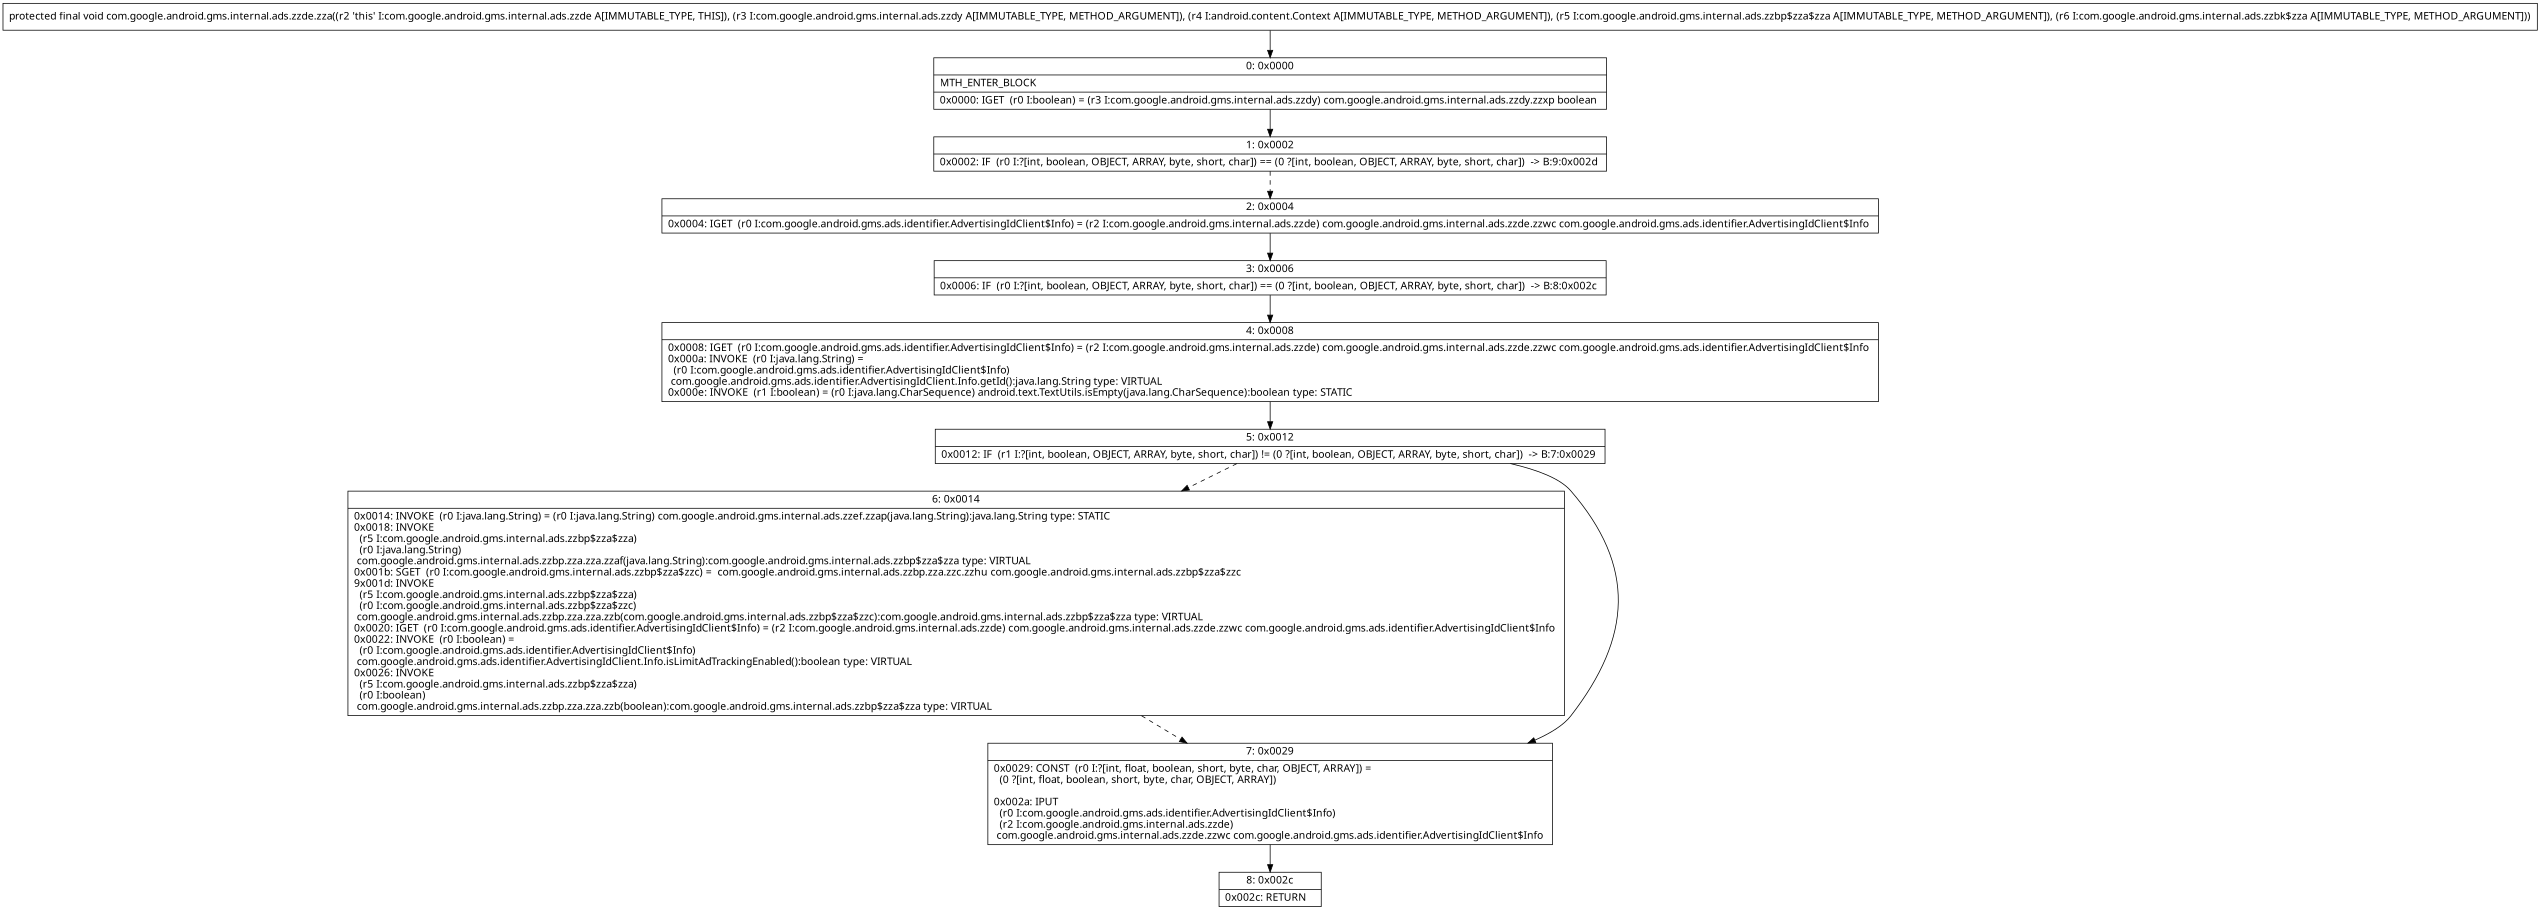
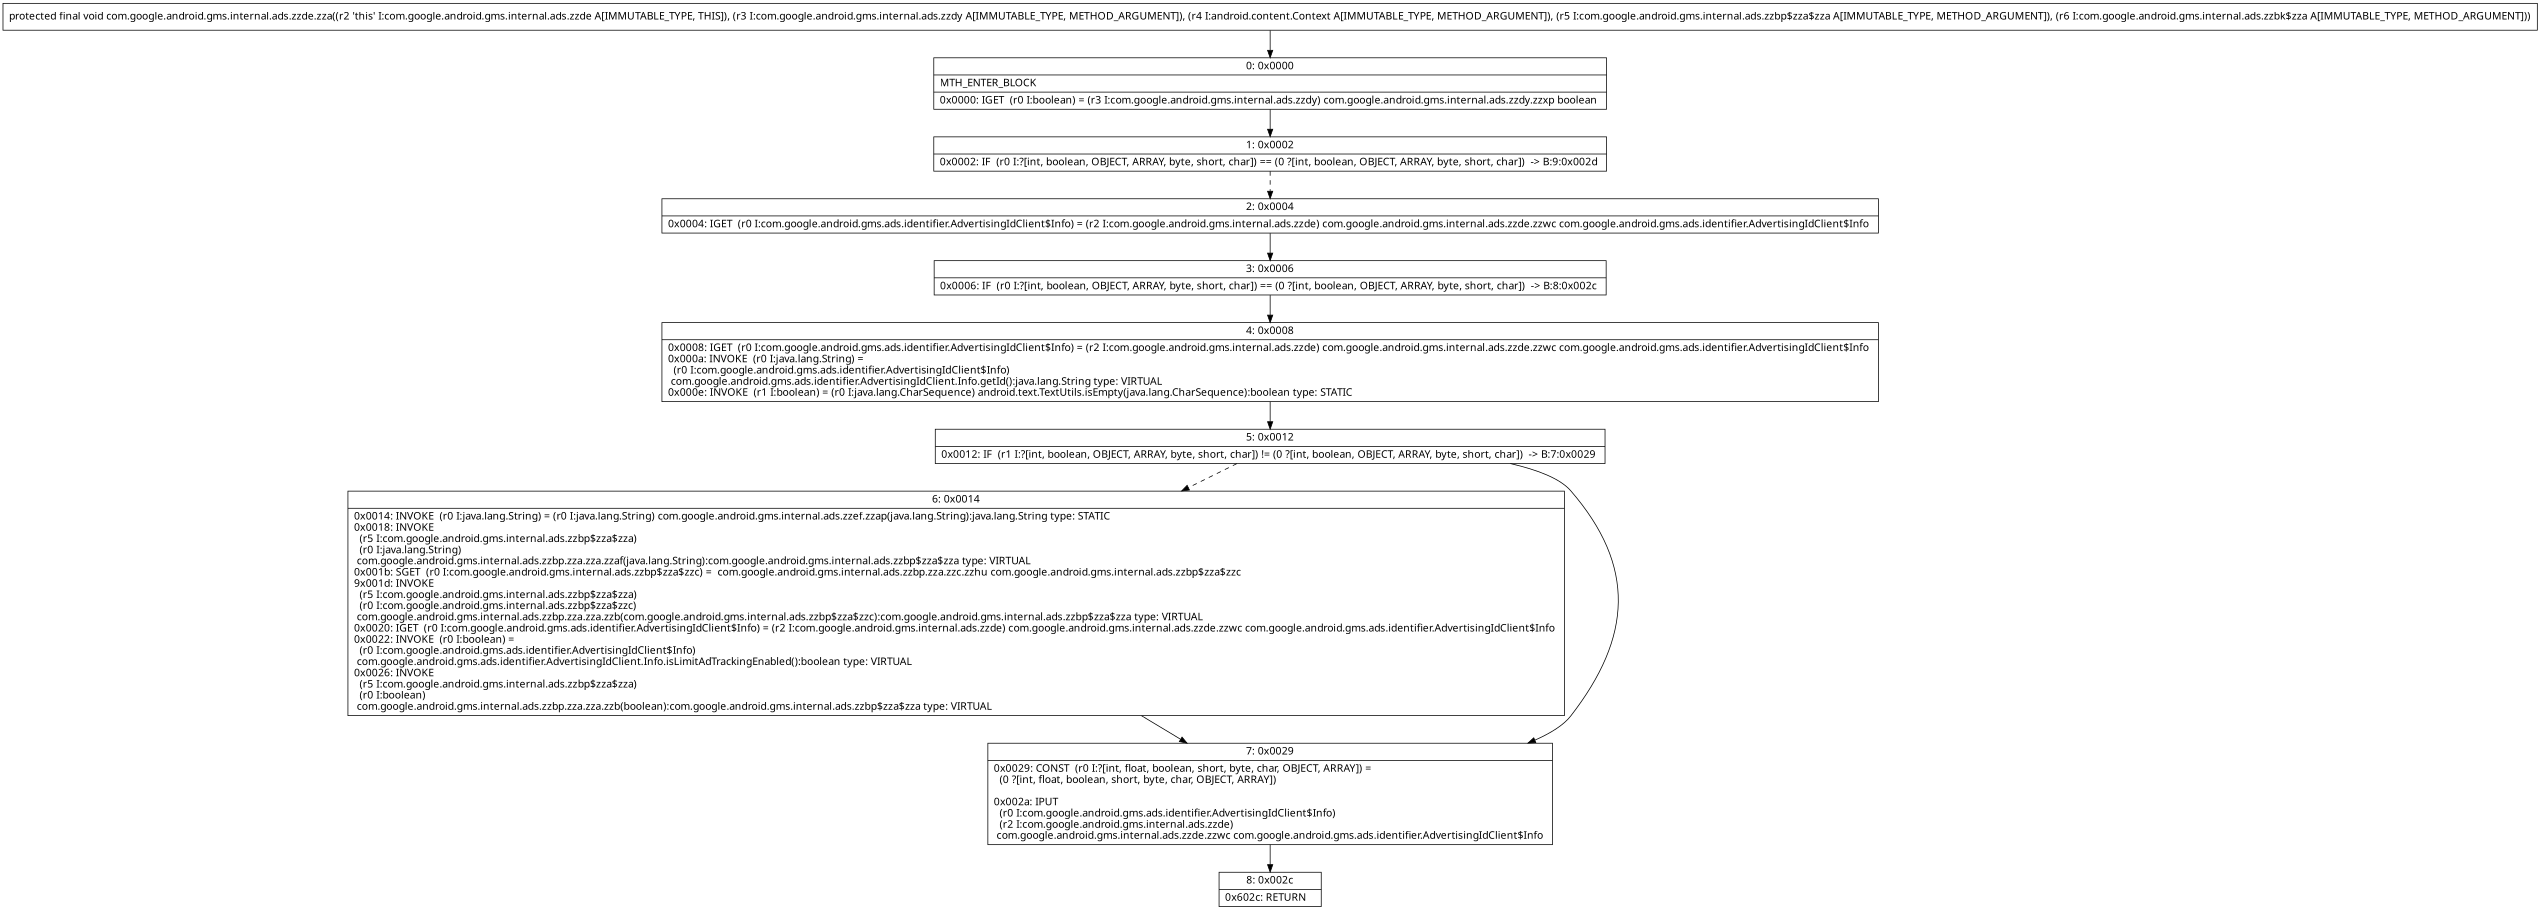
  digraph {
    fontname="Noto Sans"
    node [fontname="Noto Sans" shape=record]
    edge [fontname="Noto Sans"]
    n1 [label="{0\:\ 0x0000|MTH_ENTER_BLOCK\l|0x0000: IGET  (r0 I:boolean) = (r3 I:com.google.android.gms.internal.ads.zzdy) com.google.android.gms.internal.ads.zzdy.zzxp boolean \l}"]
    n2 [label="{1\:\ 0x0002|0x0002: IF  (r0 I:?[int, boolean, OBJECT, ARRAY, byte, short, char]) == (0 ?[int, boolean, OBJECT, ARRAY, byte, short, char])  \-\> B:9:0x002d \l}"]
    n3 [label="{2\:\ 0x0004|0x0004: IGET  (r0 I:com.google.android.gms.ads.identifier.AdvertisingIdClient$Info) = (r2 I:com.google.android.gms.internal.ads.zzde) com.google.android.gms.internal.ads.zzde.zzwc com.google.android.gms.ads.identifier.AdvertisingIdClient$Info \l}"]
    n4 [label="{3\:\ 0x0006|0x0006: IF  (r0 I:?[int, boolean, OBJECT, ARRAY, byte, short, char]) == (0 ?[int, boolean, OBJECT, ARRAY, byte, short, char])  \-\> B:8:0x002c \l}"]
    n5 [label="{4\:\ 0x0008|0x0008: IGET  (r0 I:com.google.android.gms.ads.identifier.AdvertisingIdClient$Info) = (r2 I:com.google.android.gms.internal.ads.zzde) com.google.android.gms.internal.ads.zzde.zzwc com.google.android.gms.ads.identifier.AdvertisingIdClient$Info \l0x000a: INVOKE  (r0 I:java.lang.String) = \l  (r0 I:com.google.android.gms.ads.identifier.AdvertisingIdClient$Info)\l com.google.android.gms.ads.identifier.AdvertisingIdClient.Info.getId():java.lang.String type: VIRTUAL \l0x000e: INVOKE  (r1 I:boolean) = (r0 I:java.lang.CharSequence) android.text.TextUtils.isEmpty(java.lang.CharSequence):boolean type: STATIC \l}"]
    n6 [label="{5\:\ 0x0012|0x0012: IF  (r1 I:?[int, boolean, OBJECT, ARRAY, byte, short, char]) != (0 ?[int, boolean, OBJECT, ARRAY, byte, short, char])  \-\> B:7:0x0029 \l}"]
-   n7 [label="{8\:\ 0x002c|0x002c: RETURN   \l}"]
+   n7 [label="{8\:\ 0x002c|0x602c: RETURN   \l}"]
    n8 [label="{6\:\ 0x0014|0x0014: INVOKE  (r0 I:java.lang.String) = (r0 I:java.lang.String) com.google.android.gms.internal.ads.zzef.zzap(java.lang.String):java.lang.String type: STATIC \l0x0018: INVOKE  \l  (r5 I:com.google.android.gms.internal.ads.zzbp$zza$zza)\l  (r0 I:java.lang.String)\l com.google.android.gms.internal.ads.zzbp.zza.zza.zzaf(java.lang.String):com.google.android.gms.internal.ads.zzbp$zza$zza type: VIRTUAL \l0x001b: SGET  (r0 I:com.google.android.gms.internal.ads.zzbp$zza$zzc) =  com.google.android.gms.internal.ads.zzbp.zza.zzc.zzhu com.google.android.gms.internal.ads.zzbp$zza$zzc \l9x001d: INVOKE  \l  (r5 I:com.google.android.gms.internal.ads.zzbp$zza$zza)\l  (r0 I:com.google.android.gms.internal.ads.zzbp$zza$zzc)\l com.google.android.gms.internal.ads.zzbp.zza.zza.zzb(com.google.android.gms.internal.ads.zzbp$zza$zzc):com.google.android.gms.internal.ads.zzbp$zza$zza type: VIRTUAL \l0x0020: IGET  (r0 I:com.google.android.gms.ads.identifier.AdvertisingIdClient$Info) = (r2 I:com.google.android.gms.internal.ads.zzde) com.google.android.gms.internal.ads.zzde.zzwc com.google.android.gms.ads.identifier.AdvertisingIdClient$Info \l0x0022: INVOKE  (r0 I:boolean) = \l  (r0 I:com.google.android.gms.ads.identifier.AdvertisingIdClient$Info)\l com.google.android.gms.ads.identifier.AdvertisingIdClient.Info.isLimitAdTrackingEnabled():boolean type: VIRTUAL \l0x0026: INVOKE  \l  (r5 I:com.google.android.gms.internal.ads.zzbp$zza$zza)\l  (r0 I:boolean)\l com.google.android.gms.internal.ads.zzbp.zza.zza.zzb(boolean):com.google.android.gms.internal.ads.zzbp$zza$zza type: VIRTUAL \l}"]
    n9 [label="{7\:\ 0x0029|0x0029: CONST  (r0 I:?[int, float, boolean, short, byte, char, OBJECT, ARRAY]) = \l  (0 ?[int, float, boolean, short, byte, char, OBJECT, ARRAY])\l \l0x002a: IPUT  \l  (r0 I:com.google.android.gms.ads.identifier.AdvertisingIdClient$Info)\l  (r2 I:com.google.android.gms.internal.ads.zzde)\l com.google.android.gms.internal.ads.zzde.zzwc com.google.android.gms.ads.identifier.AdvertisingIdClient$Info \l}"]
    n10 [label="{protected final void com.google.android.gms.internal.ads.zzde.zza((r2 'this' I:com.google.android.gms.internal.ads.zzde A[IMMUTABLE_TYPE, THIS]), (r3 I:com.google.android.gms.internal.ads.zzdy A[IMMUTABLE_TYPE, METHOD_ARGUMENT]), (r4 I:android.content.Context A[IMMUTABLE_TYPE, METHOD_ARGUMENT]), (r5 I:com.google.android.gms.internal.ads.zzbp$zza$zza A[IMMUTABLE_TYPE, METHOD_ARGUMENT]), (r6 I:com.google.android.gms.internal.ads.zzbk$zza A[IMMUTABLE_TYPE, METHOD_ARGUMENT])) }"]
    n1 -> n2
    n2 -> n3 [style=dashed]
    n3 -> n4
    n4 -> n5 [style=solid]
    n5 -> n6
    n6 -> n8 [style=dashed]
    n6 -> n9
-   n8 -> n9 [style=dashed]
+   n8 -> n9
    n9 -> n7
    n10 -> n1
  }
